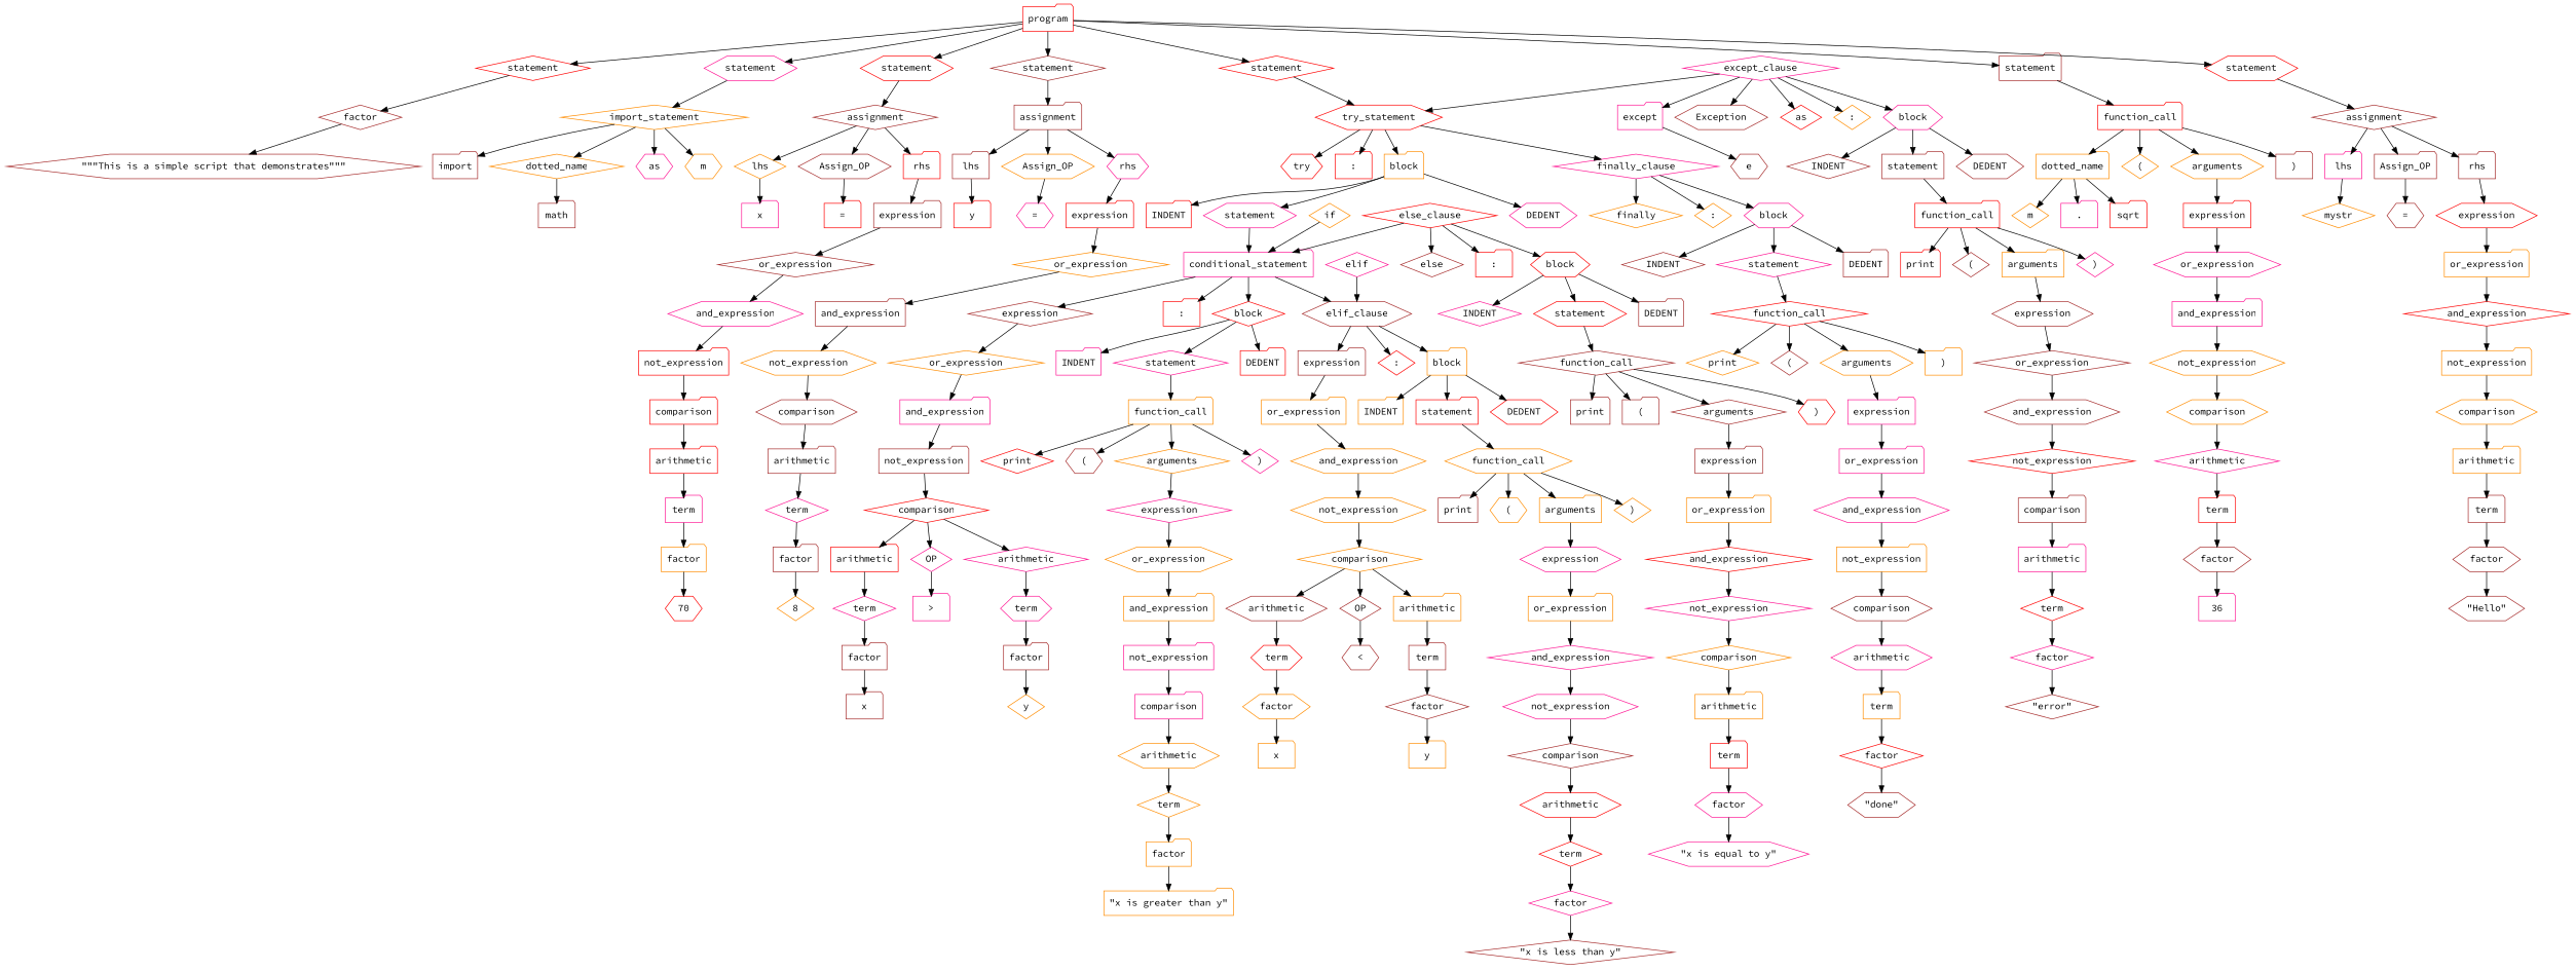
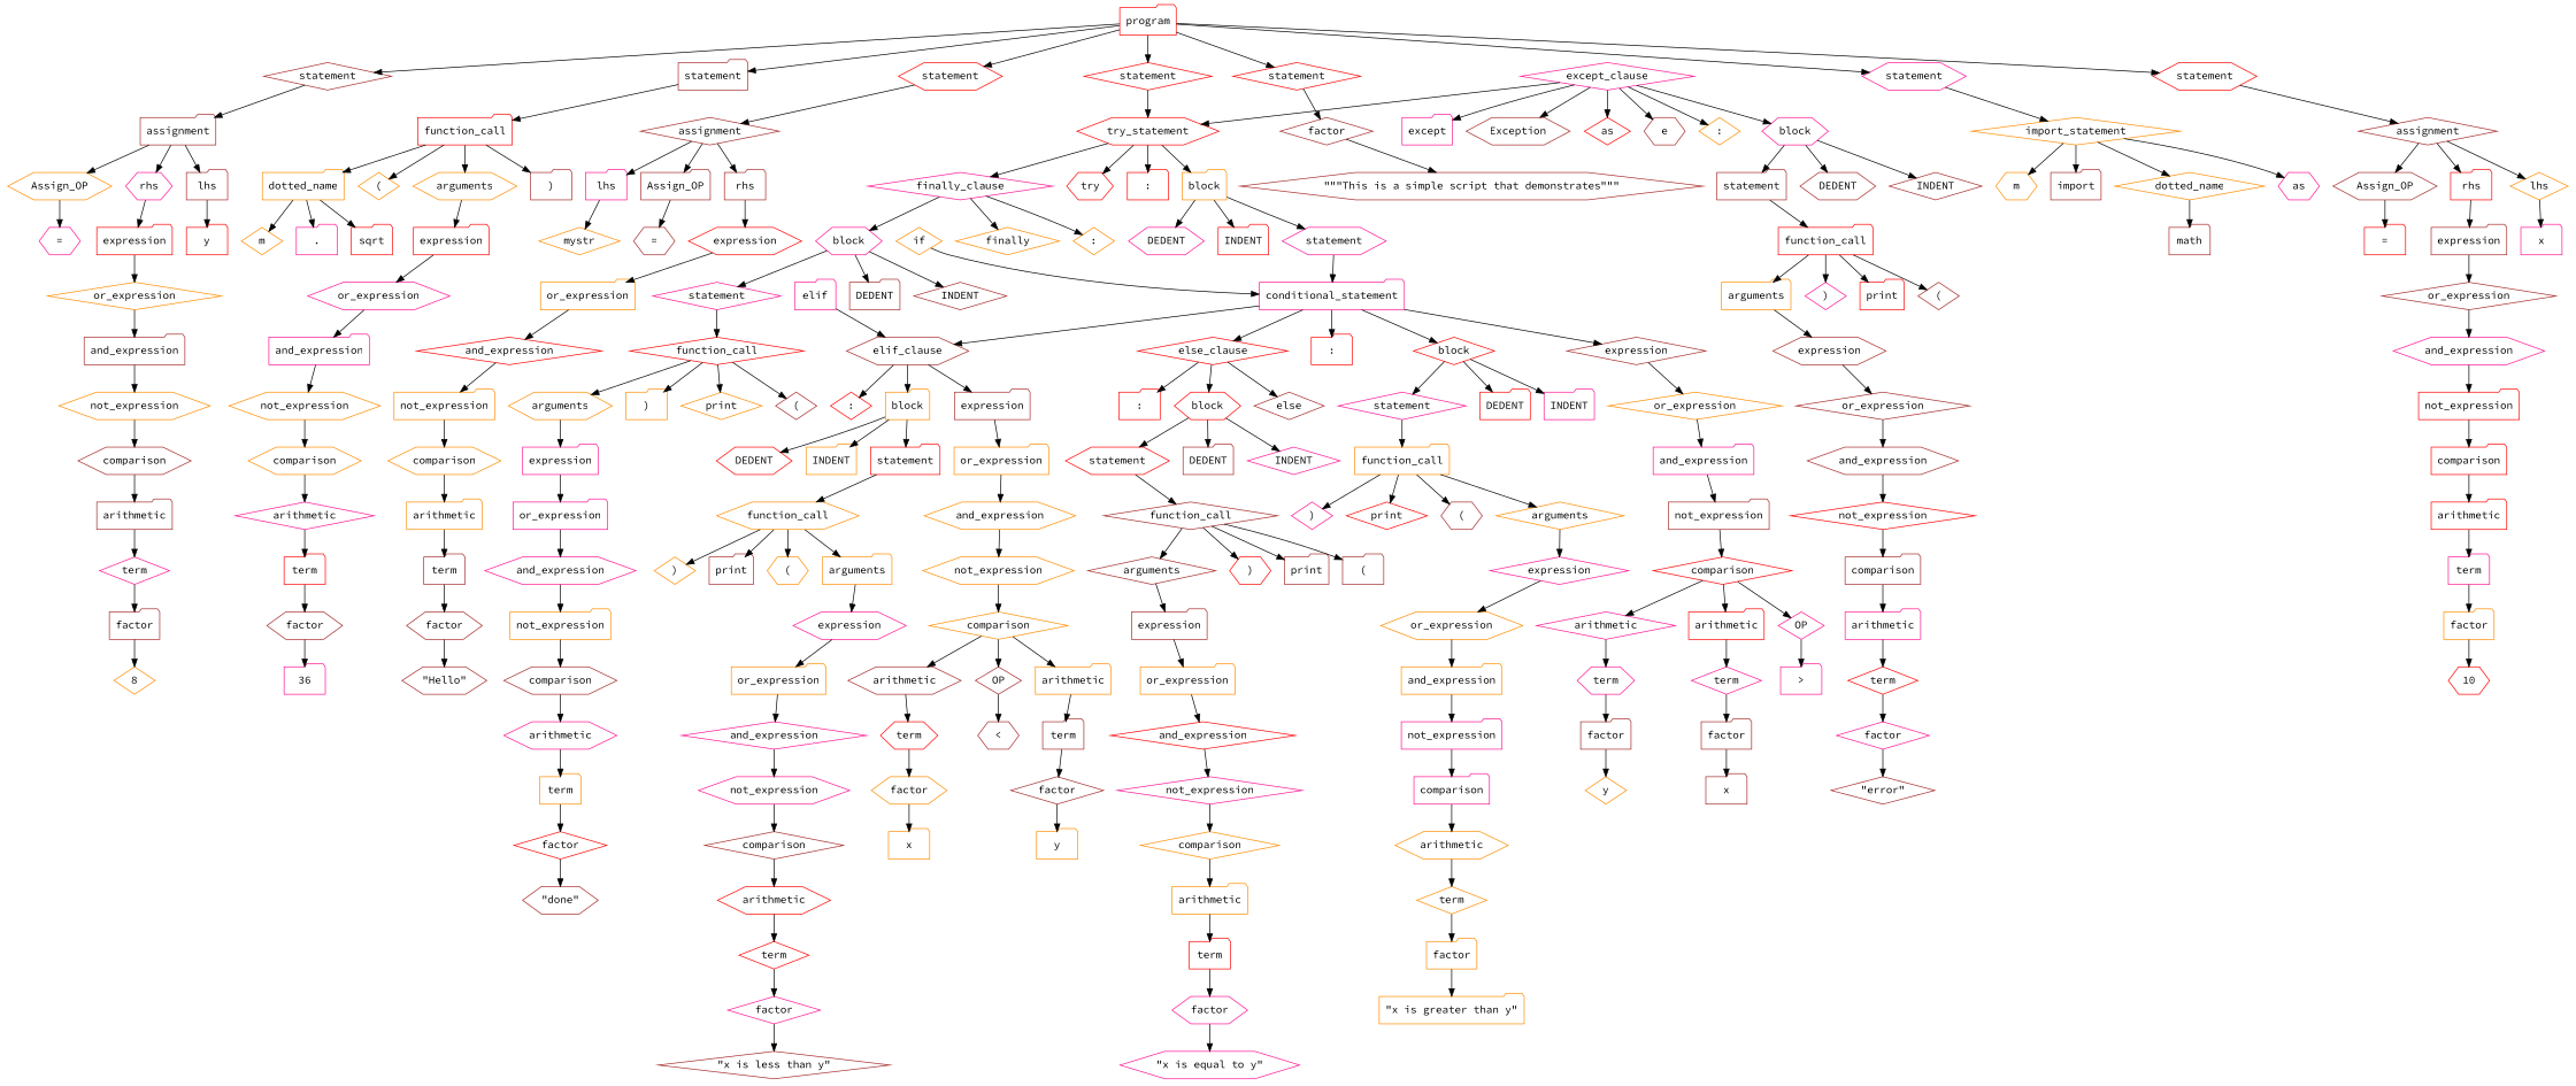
  digraph {
    fontname="Source Code Pro"
    node [color=brown fontname="Source Code Pro" shape=folder]
    edge [fontname="Source Code Pro"]
    n1 [color=red label=program]
    n2 [color=red label=statement shape=diamond]
    n3 [color=deeppink label=statement shape=hexagon]
    n4 [color=red label=statement shape=hexagon]
    n5 [label=statement shape=diamond]
    n6 [color=red label=statement shape=diamond]
    n7 [label=statement]
    n8 [color=red label=statement shape=hexagon]
    n9 [label=factor shape=diamond]
    n10 [color=darkorange label=import_statement shape=diamond]
    n11 [label=assignment shape=diamond]
    n12 [label=assignment]
    n13 [color=red label=try_statement shape=hexagon]
    n14 [color=red label=function_call]
    n15 [label=assignment shape=diamond]
    n16 [label="\"\"\"This is a simple script that demonstrates\"\"\"" shape=hexagon]
    n17 [label=import]
    n18 [color=darkorange label=dotted_name shape=diamond]
    n19 [color=deeppink label=as shape=hexagon]
    n20 [color=darkorange label=m shape=hexagon]
    n21 [label=math]
    n22 [color=darkorange label=lhs shape=diamond]
    n23 [label=Assign_OP shape=hexagon]
    n24 [color=red label=rhs]
    n25 [color=deeppink label=x]
    n26 [color=red label="="]
    n27 [label=expression]
    n28 [label=or_expression shape=diamond]
    n29 [color=deeppink label=and_expression shape=hexagon]
    n30 [color=red label=not_expression]
    n31 [color=red label=comparison]
    n32 [color=red label=arithmetic]
    n33 [color=deeppink label=term]
    n34 [color=darkorange label=factor]
-   n35 [color=red label=70 shape=hexagon]
+   n35 [color=red label=10 shape=hexagon]
    n36 [label=lhs]
    n37 [color=darkorange label=Assign_OP shape=hexagon]
    n38 [color=deeppink label=rhs shape=hexagon]
    n39 [color=red label=y]
    n40 [color=deeppink label="=" shape=hexagon]
    n41 [color=red label=expression]
    n42 [color=darkorange label=or_expression shape=diamond]
    n43 [label=and_expression]
    n44 [color=darkorange label=not_expression shape=hexagon]
    n45 [label=comparison shape=hexagon]
    n46 [label=arithmetic]
    n47 [color=deeppink label=term shape=diamond]
    n48 [label=factor]
    n49 [color=darkorange label=8 shape=diamond]
    n50 [color=red label=try shape=hexagon]
    n51 [color=red label=":"]
    n52 [color=darkorange label=block]
    n53 [color=deeppink label=finally_clause shape=diamond]
    n54 [color=red label=INDENT]
    n55 [color=deeppink label=statement shape=hexagon]
    n56 [color=deeppink label=DEDENT shape=hexagon]
    n57 [color=deeppink label=except_clause shape=diamond]
    n58 [color=deeppink label=except]
    n59 [label=Exception shape=hexagon]
    n60 [color=red label=as shape=diamond]
    n61 [label=e shape=hexagon]
    n62 [color=darkorange label=":" shape=diamond]
    n63 [color=deeppink label=block shape=hexagon]
    n64 [color=darkorange label=finally shape=diamond]
    n65 [color=darkorange label=":" shape=diamond]
    n66 [color=deeppink label=block shape=hexagon]
    n67 [color=deeppink label=conditional_statement]
    n68 [label=expression shape=diamond]
    n69 [color=red label=":"]
    n70 [color=red label=block shape=diamond]
    n71 [label=elif_clause shape=hexagon]
    n72 [color=red label=else_clause shape=diamond]
    n73 [color=darkorange label=if shape=diamond]
    n74 [color=darkorange label=or_expression shape=diamond]
    n75 [color=deeppink label=INDENT]
    n76 [color=deeppink label=statement shape=diamond]
    n77 [color=red label=DEDENT]
    n78 [label=expression]
    n79 [color=red label=":" shape=diamond]
    n80 [color=darkorange label=block]
    n81 [label=else shape=diamond]
    n82 [color=red label=":"]
    n83 [color=red label=block shape=hexagon]
    n84 [color=deeppink label=and_expression]
    n85 [label=not_expression]
    n86 [color=red label=comparison shape=diamond]
    n87 [color=red label=arithmetic]
    n88 [color=deeppink label=OP shape=diamond]
    n89 [color=deeppink label=arithmetic shape=diamond]
    n90 [color=deeppink label=term shape=diamond]
    n91 [color=deeppink label=">"]
    n92 [color=deeppink label=term shape=hexagon]
    n93 [label=factor]
    n94 [label=x]
    n95 [label=factor]
    n96 [color=darkorange label=y shape=diamond]
    n97 [color=darkorange label=function_call]
    n98 [color=red label=print shape=diamond]
    n99 [label="(" shape=hexagon]
    n100 [color=darkorange label=arguments shape=diamond]
    n101 [color=deeppink label=")" shape=diamond]
    n102 [color=deeppink label=expression shape=diamond]
    n103 [color=darkorange label=or_expression shape=hexagon]
    n104 [color=darkorange label=and_expression]
    n105 [color=deeppink label=not_expression]
    n106 [color=deeppink label=comparison]
    n107 [color=darkorange label=arithmetic shape=hexagon]
    n108 [color=darkorange label=term shape=diamond]
    n109 [color=darkorange label=factor]
    n110 [color=darkorange label="\"x is greater than y\""]
-   n111 [color=deeppink label=elif shape=diamond]
+   n111 [color=deeppink label=elif]
    n112 [color=darkorange label=or_expression]
    n113 [color=darkorange label=INDENT]
    n114 [color=red label=statement]
    n115 [color=red label=DEDENT shape=hexagon]
    n116 [color=darkorange label=and_expression shape=hexagon]
    n117 [color=darkorange label=not_expression shape=hexagon]
    n118 [color=darkorange label=comparison shape=diamond]
    n119 [label=arithmetic shape=hexagon]
    n120 [label=OP shape=diamond]
    n121 [color=darkorange label=arithmetic]
    n122 [color=red label=term shape=hexagon]
    n123 [label="<" shape=hexagon]
    n124 [label=term]
    n125 [color=darkorange label=factor shape=hexagon]
    n126 [color=darkorange label=x]
    n127 [label=factor shape=diamond]
    n128 [color=darkorange label=y]
    n129 [color=darkorange label=function_call shape=hexagon]
    n130 [label=print]
    n131 [color=darkorange label="(" shape=hexagon]
    n132 [color=darkorange label=arguments]
    n133 [color=darkorange label=")" shape=diamond]
    n134 [color=deeppink label=expression shape=hexagon]
    n135 [color=darkorange label=or_expression]
    n136 [color=deeppink label=and_expression shape=diamond]
    n137 [color=deeppink label=not_expression shape=hexagon]
    n138 [label=comparison shape=diamond]
    n139 [color=red label=arithmetic shape=hexagon]
    n140 [color=red label=term shape=diamond]
    n141 [color=deeppink label=factor shape=diamond]
    n142 [label="\"x is less than y\"" shape=diamond]
    n143 [color=deeppink label=INDENT shape=diamond]
    n144 [color=red label=statement shape=hexagon]
    n145 [label=DEDENT]
    n146 [label=function_call shape=diamond]
    n147 [label=print]
    n148 [label="("]
    n149 [label=arguments shape=diamond]
    n150 [color=red label=")" shape=hexagon]
    n151 [label=expression]
    n152 [color=darkorange label=or_expression]
    n153 [color=red label=and_expression shape=diamond]
    n154 [color=deeppink label=not_expression shape=diamond]
    n155 [color=darkorange label=comparison shape=diamond]
    n156 [color=darkorange label=arithmetic]
    n157 [color=red label=term]
    n158 [color=deeppink label=factor shape=hexagon]
    n159 [color=deeppink label="\"x is equal to y\"" shape=hexagon]
    n160 [label=INDENT shape=diamond]
    n161 [label=statement]
    n162 [label=DEDENT shape=hexagon]
    n163 [color=red label=function_call]
    n164 [color=red label=print]
    n165 [label="(" shape=diamond]
    n166 [color=darkorange label=arguments]
    n167 [color=deeppink label=")" shape=diamond]
    n168 [label=expression shape=hexagon]
    n169 [label=or_expression shape=diamond]
    n170 [label=and_expression shape=hexagon]
    n171 [color=red label=not_expression shape=diamond]
    n172 [label=comparison]
    n173 [color=deeppink label=arithmetic]
    n174 [color=red label=term shape=diamond]
    n175 [color=deeppink label=factor shape=diamond]
    n176 [label="\"error\"" shape=diamond]
    n177 [label=INDENT shape=diamond]
    n178 [color=deeppink label=statement shape=diamond]
    n179 [label=DEDENT]
    n180 [color=red label=function_call shape=diamond]
    n181 [color=darkorange label=print shape=diamond]
    n182 [label="(" shape=diamond]
    n183 [color=darkorange label=arguments shape=hexagon]
    n184 [color=darkorange label=")"]
    n185 [color=deeppink label=expression]
    n186 [color=deeppink label=or_expression]
    n187 [color=deeppink label=and_expression shape=hexagon]
    n188 [color=darkorange label=not_expression]
    n189 [label=comparison shape=hexagon]
    n190 [color=deeppink label=arithmetic shape=hexagon]
    n191 [color=darkorange label=term]
    n192 [color=red label=factor shape=diamond]
    n193 [label="\"done\"" shape=hexagon]
    n194 [color=darkorange label=dotted_name]
    n195 [color=darkorange label="(" shape=diamond]
    n196 [color=darkorange label=arguments shape=hexagon]
    n197 [label=")"]
    n198 [color=darkorange label=m shape=diamond]
    n199 [color=deeppink label="."]
    n200 [color=red label=sqrt]
    n201 [color=red label=expression]
    n202 [color=deeppink label=or_expression shape=hexagon]
    n203 [color=deeppink label=and_expression]
    n204 [color=darkorange label=not_expression shape=hexagon]
    n205 [color=darkorange label=comparison shape=hexagon]
    n206 [color=deeppink label=arithmetic shape=diamond]
    n207 [color=red label=term]
    n208 [label=factor shape=hexagon]
    n209 [color=deeppink label=36]
    n210 [color=deeppink label=lhs]
    n211 [label=Assign_OP]
    n212 [label=rhs]
    n213 [color=darkorange label=mystr shape=diamond]
    n214 [label="=" shape=hexagon]
    n215 [color=red label=expression shape=hexagon]
    n216 [color=darkorange label=or_expression]
    n217 [color=red label=and_expression shape=diamond]
    n218 [color=darkorange label=not_expression]
    n219 [color=darkorange label=comparison shape=hexagon]
    n220 [color=darkorange label=arithmetic]
    n221 [label=term]
    n222 [label=factor shape=hexagon]
    n223 [label="\"Hello\"" shape=hexagon]
    n1 -> n2
    n1 -> n3
    n1 -> n4
    n1 -> n5
    n1 -> n6
    n1 -> n7
    n1 -> n8
    n2 -> n9
    n3 -> n10
    n4 -> n11
    n5 -> n12
    n6 -> n13
    n7 -> n14
    n8 -> n15
    n9 -> n16
    n10 -> n17
    n10 -> n18
    n10 -> n19
    n10 -> n20
    n11 -> n22
    n11 -> n23
    n11 -> n24
    n12 -> n36
    n12 -> n37
    n12 -> n38
    n13 -> n50
    n13 -> n51
    n13 -> n52
    n13 -> n53
    n14 -> n194
    n14 -> n195
    n14 -> n196
    n14 -> n197
    n15 -> n210
    n15 -> n211
    n15 -> n212
    n18 -> n21
    n22 -> n25
    n23 -> n26
    n24 -> n27
    n27 -> n28
    n28 -> n29
    n29 -> n30
    n30 -> n31
    n31 -> n32
    n32 -> n33
    n33 -> n34
    n34 -> n35
    n36 -> n39
    n37 -> n40
    n38 -> n41
    n41 -> n42
    n42 -> n43
    n43 -> n44
    n44 -> n45
    n45 -> n46
    n46 -> n47
    n47 -> n48
    n48 -> n49
    n52 -> n54
    n52 -> n55
    n52 -> n56
    n53 -> n64
    n53 -> n65
    n53 -> n66
    n55 -> n67
    n57 -> n13
    n57 -> n58
    n57 -> n59
    n57 -> n60
-   n58 -> n61
+   n57 -> n61
    n57 -> n62
    n57 -> n63
    n63 -> n160
    n63 -> n161
    n63 -> n162
    n66 -> n177
    n66 -> n178
    n66 -> n179
    n67 -> n68
    n67 -> n69
    n67 -> n70
    n67 -> n71
-   n72 -> n67
+   n67 -> n72
    n68 -> n74
    n70 -> n75
    n70 -> n76
    n70 -> n77
    n71 -> n78
    n71 -> n79
    n71 -> n80
    n72 -> n81
    n72 -> n82
    n72 -> n83
    n73 -> n67
    n74 -> n84
    n76 -> n97
    n78 -> n112
    n80 -> n113
    n80 -> n114
    n80 -> n115
    n83 -> n143
    n83 -> n144
    n83 -> n145
    n84 -> n85
    n85 -> n86
    n86 -> n87
    n86 -> n88
    n86 -> n89
    n87 -> n90
    n88 -> n91
    n89 -> n92
    n90 -> n93
    n92 -> n95
    n93 -> n94
    n95 -> n96
    n97 -> n98
    n97 -> n99
    n97 -> n100
    n97 -> n101
    n100 -> n102
    n102 -> n103
    n103 -> n104
    n104 -> n105
    n105 -> n106
    n106 -> n107
    n107 -> n108
    n108 -> n109
    n109 -> n110
    n111 -> n71
    n112 -> n116
    n114 -> n129
    n116 -> n117
    n117 -> n118
    n118 -> n119
    n118 -> n120
    n118 -> n121
    n119 -> n122
    n120 -> n123
    n121 -> n124
    n122 -> n125
    n124 -> n127
    n125 -> n126
    n127 -> n128
    n129 -> n130
    n129 -> n131
    n129 -> n132
    n129 -> n133
    n132 -> n134
    n134 -> n135
    n135 -> n136
    n136 -> n137
    n137 -> n138
    n138 -> n139
    n139 -> n140
    n140 -> n141
    n141 -> n142
    n144 -> n146
    n146 -> n147
    n146 -> n148
    n146 -> n149
    n146 -> n150
    n149 -> n151
    n151 -> n152
    n152 -> n153
    n153 -> n154
    n154 -> n155
    n155 -> n156
    n156 -> n157
    n157 -> n158
    n158 -> n159
    n161 -> n163
    n163 -> n164
    n163 -> n165
    n163 -> n166
    n163 -> n167
    n166 -> n168
    n168 -> n169
    n169 -> n170
    n170 -> n171
    n171 -> n172
    n172 -> n173
    n173 -> n174
    n174 -> n175
    n175 -> n176
    n178 -> n180
    n180 -> n181
    n180 -> n182
    n180 -> n183
    n180 -> n184
    n183 -> n185
    n185 -> n186
    n186 -> n187
    n187 -> n188
    n188 -> n189
    n189 -> n190
    n190 -> n191
    n191 -> n192
    n192 -> n193
    n194 -> n198
    n194 -> n199
    n194 -> n200
    n196 -> n201
    n201 -> n202
    n202 -> n203
    n203 -> n204
    n204 -> n205
    n205 -> n206
    n206 -> n207
    n207 -> n208
    n208 -> n209
    n210 -> n213
    n211 -> n214
    n212 -> n215
    n215 -> n216
    n216 -> n217
    n217 -> n218
    n218 -> n219
    n219 -> n220
    n220 -> n221
    n221 -> n222
    n222 -> n223
  }
